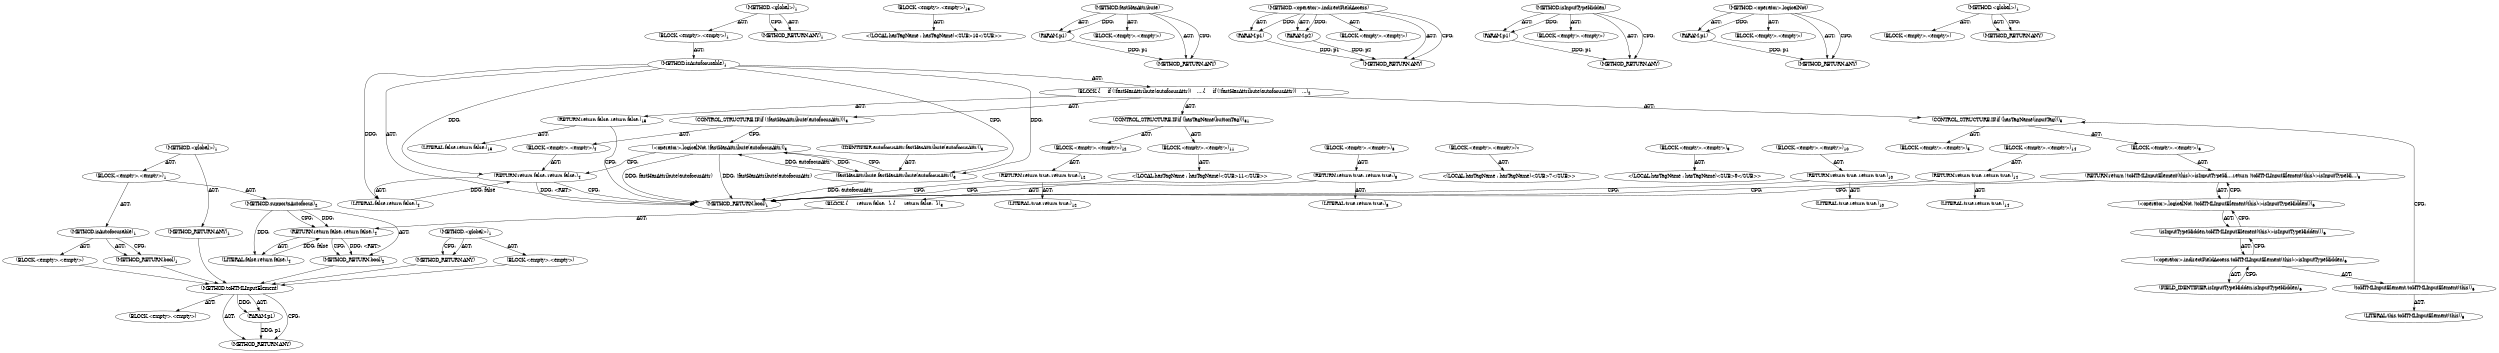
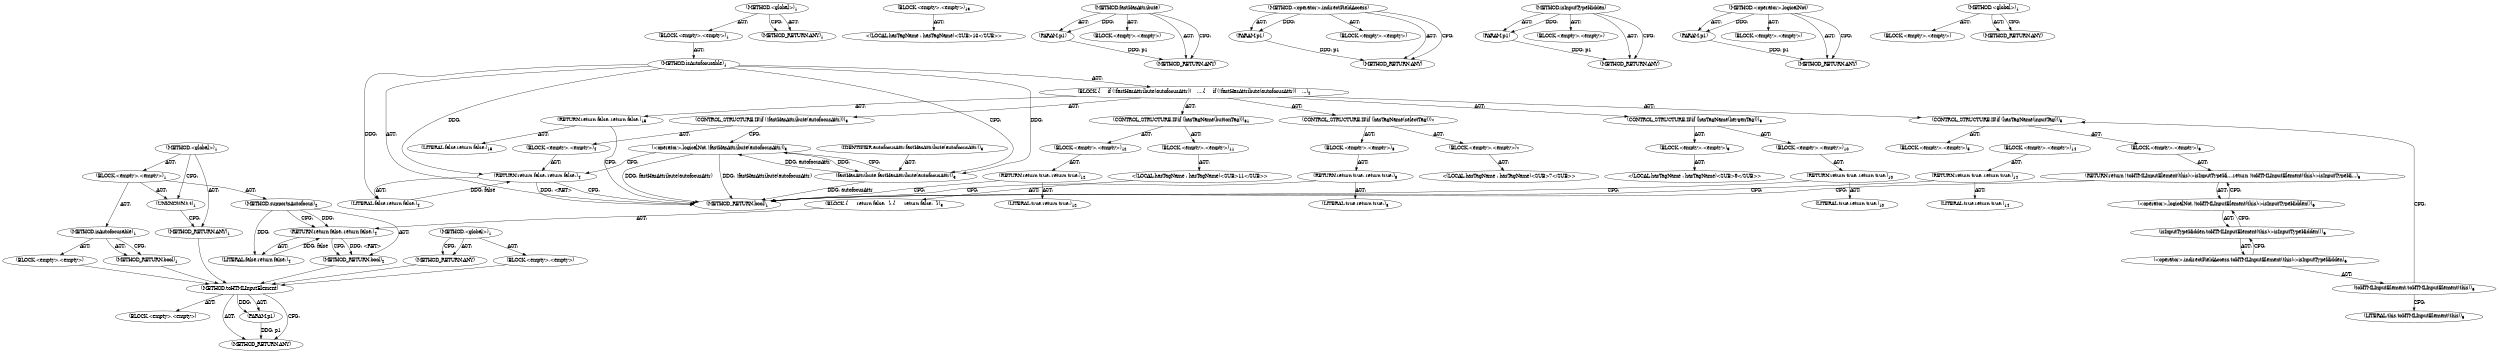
  digraph {
    n1 [label=<(METHOD,toHTMLInputElement)>]
    n2 [label=<(PARAM,p1)>]
    n3 [label=<(BLOCK,&lt;empty&gt;,&lt;empty&gt;)>]
    n4 [label=<(METHOD_RETURN,ANY)>]
    n5 [label=<(METHOD,&lt;global&gt;)<SUB>1</SUB>>]
    n6 [label=<(BLOCK,&lt;empty&gt;,&lt;empty&gt;)<SUB>1</SUB>>]
    n7 [label=<(METHOD_RETURN,ANY)<SUB>1</SUB>>]
    n8 [label=<(METHOD,isAutofocusable)<SUB>1</SUB>>]
    n9 [label=<(BLOCK,{     if (!fastHasAttribute(autofocusAttr))    ...,{     if (!fastHasAttribute(autofocusAttr))    ...)<SUB>2</SUB>>]
    n10 [label=<(fastHasAttribute,fastHasAttribute(autofocusAttr))<SUB>3</SUB>>]
    n11 [label=<(RETURN,return false;,return false;)<SUB>4</SUB>>]
    n12 [label=<(LITERAL,false,return false;)<SUB>4</SUB>>]
    n13 [label=<(METHOD_RETURN,bool)<SUB>1</SUB>>]
    n14 [label=<(CONTROL_STRUCTURE,IF,if (!fastHasAttribute(autofocusAttr)))<SUB>3</SUB>>]
    n15 [label=<(CONTROL_STRUCTURE,IF,if (hasTagName(inputTag)))<SUB>5</SUB>>]
+   n16 [label=<(CONTROL_STRUCTURE,IF,if (hasTagName(selectTag)))<SUB>7</SUB>>]
+   n17 [label=<(CONTROL_STRUCTURE,IF,if (hasTagName(keygenTag)))<SUB>9</SUB>>]
    n18 [label=<(CONTROL_STRUCTURE,IF,if (hasTagName(buttonTag)))<SUB>81</SUB>>]
    n19 [label=<(RETURN,return false;,return false;)<SUB>15</SUB>>]
    n20 [label=<(&lt;operator&gt;.logicalNot,!fastHasAttribute(autofocusAttr))<SUB>3</SUB>>]
    n21 [label=<(BLOCK,&lt;empty&gt;,&lt;empty&gt;)<SUB>4</SUB>>]
    n22 [label=<(BLOCK,&lt;empty&gt;,&lt;empty&gt;)<SUB>5</SUB>>]
    n23 [label=<(BLOCK,&lt;empty&gt;,&lt;empty&gt;)<SUB>6</SUB>>]
    n24 [label=<(BLOCK,&lt;empty&gt;,&lt;empty&gt;)<SUB>7</SUB>>]
    n25 [label=<(BLOCK,&lt;empty&gt;,&lt;empty&gt;)<SUB>8</SUB>>]
    n26 [label=<(BLOCK,&lt;empty&gt;,&lt;empty&gt;)<SUB>9</SUB>>]
    n27 [label=<(BLOCK,&lt;empty&gt;,&lt;empty&gt;)<SUB>10</SUB>>]
    n28 [label=<(BLOCK,&lt;empty&gt;,&lt;empty&gt;)<SUB>11</SUB>>]
    n29 [label=<(BLOCK,&lt;empty&gt;,&lt;empty&gt;)<SUB>12</SUB>>]
    n30 [label=<(LITERAL,false,return false;)<SUB>15</SUB>>]
    n31 [label=<(IDENTIFIER,autofocusAttr,fastHasAttribute(autofocusAttr))<SUB>3</SUB>>]
    n32 [label=<(RETURN,return !toHTMLInputElement(this)-&gt;isInputTypeHi...,return !toHTMLInputElement(this)-&gt;isInputTypeHi...)<SUB>6</SUB>>]
    n33 [label=<(&lt;operator&gt;.logicalNot,!toHTMLInputElement(this)-&gt;isInputTypeHidden())<SUB>6</SUB>>]
    n34 [label=<(isInputTypeHidden,toHTMLInputElement(this)-&gt;isInputTypeHidden())<SUB>6</SUB>>]
    n35 [label=<(&lt;operator&gt;.indirectFieldAccess,toHTMLInputElement(this)-&gt;isInputTypeHidden)<SUB>6</SUB>>]
    n36 [label=<(toHTMLInputElement,toHTMLInputElement(this))<SUB>6</SUB>>]
-   n37 [label=<(FIELD_IDENTIFIER,isInputTypeHidden,isInputTypeHidden)<SUB>6</SUB>>]
    n38 [label=<(LITERAL,this,toHTMLInputElement(this))<SUB>6</SUB>>]
    n39 [label="<(LOCAL,hasTagName : hasTagName)<SUB>7</SUB>>"]
    n40 [label=<(RETURN,return true;,return true;)<SUB>8</SUB>>]
    n41 [label=<(LITERAL,true,return true;)<SUB>8</SUB>>]
    n42 [label="<(LOCAL,hasTagName : hasTagName)<SUB>9</SUB>>"]
    n43 [label=<(RETURN,return true;,return true;)<SUB>10</SUB>>]
    n44 [label=<(LITERAL,true,return true;)<SUB>10</SUB>>]
    n45 [label="<(LOCAL,hasTagName : hasTagName)<SUB>11</SUB>>"]
    n46 [label=<(RETURN,return true;,return true;)<SUB>12</SUB>>]
    n47 [label=<(BLOCK,{      return false;  },{      return false;  })<SUB>3</SUB>>]
    n48 [label=<(LITERAL,true,return true;)<SUB>12</SUB>>]
    n49 [label=<(BLOCK,&lt;empty&gt;,&lt;empty&gt;)<SUB>13</SUB>>]
    n50 [label="<(LOCAL,hasTagName : hasTagName)<SUB>13</SUB>>"]
    n51 [label=<(BLOCK,&lt;empty&gt;,&lt;empty&gt;)<SUB>14</SUB>>]
    n52 [label=<(RETURN,return true;,return true;)<SUB>14</SUB>>]
    n53 [label=<(LITERAL,true,return true;)<SUB>14</SUB>>]
    n54 [label=<(METHOD,fastHasAttribute)>]
    n55 [label=<(PARAM,p1)>]
    n56 [label=<(BLOCK,&lt;empty&gt;,&lt;empty&gt;)>]
    n57 [label=<(METHOD_RETURN,ANY)>]
    n58 [label=<(METHOD,&lt;operator&gt;.indirectFieldAccess)>]
    n59 [label=<(PARAM,p1)>]
-   n60 [label=<(PARAM,p2)>]
    n61 [label=<(BLOCK,&lt;empty&gt;,&lt;empty&gt;)>]
    n62 [label=<(METHOD_RETURN,ANY)>]
    n63 [label=<(METHOD,isInputTypeHidden)>]
    n64 [label=<(PARAM,p1)>]
    n65 [label=<(BLOCK,&lt;empty&gt;,&lt;empty&gt;)>]
    n66 [label=<(METHOD_RETURN,ANY)>]
    n67 [label=<(METHOD,&lt;operator&gt;.logicalNot)>]
    n68 [label=<(PARAM,p1)>]
    n69 [label=<(BLOCK,&lt;empty&gt;,&lt;empty&gt;)>]
    n70 [label=<(METHOD_RETURN,ANY)>]
    n71 [label=<(METHOD,&lt;global&gt;)<SUB>1</SUB>>]
    n72 [label=<(BLOCK,&lt;empty&gt;,&lt;empty&gt;)>]
    n73 [label=<(METHOD_RETURN,ANY)>]
    n74 [label=<(METHOD,&lt;global&gt;)<SUB>1</SUB>>]
    n75 [label=<(BLOCK,&lt;empty&gt;,&lt;empty&gt;)<SUB>1</SUB>>]
+   n76 [label=<(UNKNOWN,t,t)<SUB>1</SUB>>]
    n77 [label=<(METHOD_RETURN,ANY)<SUB>1</SUB>>]
    n78 [label=<(METHOD,isAutofocusable)<SUB>1</SUB>>]
    n79 [label=<(METHOD,supportsAutofocus)<SUB>2</SUB>>]
    n80 [label=<(BLOCK,&lt;empty&gt;,&lt;empty&gt;)>]
    n81 [label=<(METHOD_RETURN,bool)<SUB>1</SUB>>]
    n82 [label=<(RETURN,return false;,return false;)<SUB>4</SUB>>]
    n83 [label=<(LITERAL,false,return false;)<SUB>4</SUB>>]
    n84 [label=<(METHOD_RETURN,bool)<SUB>2</SUB>>]
    n85 [label=<(METHOD,&lt;global&gt;)<SUB>1</SUB>>]
    n86 [label=<(BLOCK,&lt;empty&gt;,&lt;empty&gt;)>]
    n87 [label=<(METHOD_RETURN,ANY)>]
    n1 -> n2 [label="AST: "]
    n1 -> n2 [label="DDG: "]
    n1 -> n3 [label="AST: "]
    n1 -> n4 [label="AST: "]
    n1 -> n4 [label="CFG: "]
    n2 -> n4 [label="DDG: p1"]
    n5 -> n6 [label="AST: "]
    n5 -> n7 [label="AST: "]
    n5 -> n7 [label="CFG: "]
    n6 -> n8 [label="AST: "]
    n8 -> n9 [label="AST: "]
    n8 -> n10 [label="CFG: "]
    n8 -> n10 [label="DDG: "]
    n8 -> n11 [label="DDG: "]
    n8 -> n12 [label="DDG: "]
    n8 -> n13 [label="AST: "]
    n9 -> n14 [label="AST: "]
    n9 -> n15 [label="AST: "]
+   n9 -> n16 [label="AST: "]
+   n9 -> n17 [label="AST: "]
    n9 -> n18 [label="AST: "]
    n9 -> n19 [label="AST: "]
    n10 -> n13 [label="DDG: autofocusAttr"]
    n10 -> n20 [label="CFG: "]
    n10 -> n20 [label="DDG: autofocusAttr"]
    n11 -> n12 [label="AST: "]
    n11 -> n13 [label="CFG: "]
    n11 -> n13 [label="DDG: &lt;RET&gt;"]
    n12 -> n11 [label="DDG: false"]
    n14 -> n20 [label="CFG: "]
    n14 -> n21 [label="AST: "]
    n15 -> n22 [label="AST: "]
    n15 -> n23 [label="AST: "]
+   n16 -> n24 [label="AST: "]
+   n16 -> n25 [label="AST: "]
+   n17 -> n26 [label="AST: "]
+   n17 -> n27 [label="AST: "]
    n18 -> n28 [label="AST: "]
    n18 -> n29 [label="AST: "]
    n19 -> n13 [label="CFG: "]
    n19 -> n30 [label="AST: "]
    n20 -> n10 [label="DDG: "]
    n20 -> n11 [label="CFG: "]
    n20 -> n13 [label="DDG: fastHasAttribute(autofocusAttr)"]
    n20 -> n13 [label="DDG: !fastHasAttribute(autofocusAttr)"]
    n21 -> n11 [label="AST: "]
    n23 -> n32 [label="AST: "]
    n24 -> n39 [label="AST: "]
    n25 -> n40 [label="AST: "]
    n26 -> n42 [label="AST: "]
    n27 -> n43 [label="AST: "]
    n28 -> n45 [label="AST: "]
    n29 -> n46 [label="AST: "]
    n31 -> n10 [label="AST: "]
    n32 -> n13 [label="CFG: "]
    n32 -> n33 [label="AST: "]
    n33 -> n32 [label="CFG: "]
    n33 -> n34 [label="AST: "]
    n34 -> n33 [label="CFG: "]
    n34 -> n35 [label="AST: "]
    n35 -> n34 [label="CFG: "]
    n35 -> n36 [label="AST: "]
-   n35 -> n37 [label="AST: "]
    n36 -> n15 [label="CFG: "]
-   n36 -> n38 [label="AST: "]
-   n37 -> n35 [label="CFG: "]
+   n36 -> n38 [label="CFG: "]
    n40 -> n13 [label="CFG: "]
    n40 -> n41 [label="AST: "]
    n43 -> n13 [label="CFG: "]
    n43 -> n44 [label="AST: "]
    n45 -> n47 [label="AST: "]
    n46 -> n13 [label="CFG: "]
    n46 -> n48 [label="AST: "]
    n47 -> n82 [label="AST: "]
    n49 -> n50 [label="AST: "]
    n51 -> n52 [label="AST: "]
    n52 -> n13 [label="CFG: "]
    n52 -> n53 [label="AST: "]
    n54 -> n55 [label="AST: "]
    n54 -> n55 [label="DDG: "]
    n54 -> n56 [label="AST: "]
    n54 -> n57 [label="AST: "]
    n54 -> n57 [label="CFG: "]
    n55 -> n57 [label="DDG: p1"]
    n58 -> n59 [label="AST: "]
    n58 -> n59 [label="DDG: "]
-   n58 -> n60 [label="AST: "]
-   n58 -> n60 [label="DDG: "]
    n58 -> n61 [label="AST: "]
    n58 -> n62 [label="AST: "]
    n58 -> n62 [label="CFG: "]
    n59 -> n62 [label="DDG: p1"]
-   n60 -> n62 [label="DDG: p2"]
    n63 -> n64 [label="AST: "]
    n63 -> n64 [label="DDG: "]
    n63 -> n65 [label="AST: "]
    n63 -> n66 [label="AST: "]
    n63 -> n66 [label="CFG: "]
    n64 -> n66 [label="DDG: p1"]
    n67 -> n68 [label="AST: "]
    n67 -> n68 [label="DDG: "]
    n67 -> n69 [label="AST: "]
    n67 -> n70 [label="AST: "]
    n67 -> n70 [label="CFG: "]
    n68 -> n70 [label="DDG: p1"]
    n71 -> n72 [label="AST: "]
    n71 -> n73 [label="AST: "]
    n71 -> n73 [label="CFG: "]
    n74 -> n75 [label="AST: "]
+   n74 -> n76 [label="CFG: "]
    n74 -> n77 [label="AST: "]
+   n75 -> n76 [label="AST: "]
    n75 -> n78 [label="AST: "]
    n75 -> n79 [label="AST: "]
+   n76 -> n77 [label="CFG: "]
    n77 -> n1
    n78 -> n80 [label="AST: "]
    n78 -> n81 [label="AST: "]
    n78 -> n81 [label="CFG: "]
    n79 -> n82 [label="CFG: "]
    n79 -> n82 [label="DDG: "]
    n79 -> n83 [label="DDG: "]
    n79 -> n84 [label="AST: "]
    n80 -> n1
    n81 -> n1
    n82 -> n83 [label="AST: "]
    n82 -> n84 [label="CFG: "]
    n82 -> n84 [label="DDG: &lt;RET&gt;"]
    n83 -> n82 [label="DDG: false"]
    n84 -> n1
    n85 -> n86 [label="AST: "]
    n85 -> n87 [label="AST: "]
    n85 -> n87 [label="CFG: "]
    n86 -> n1
    n87 -> n1
  }
